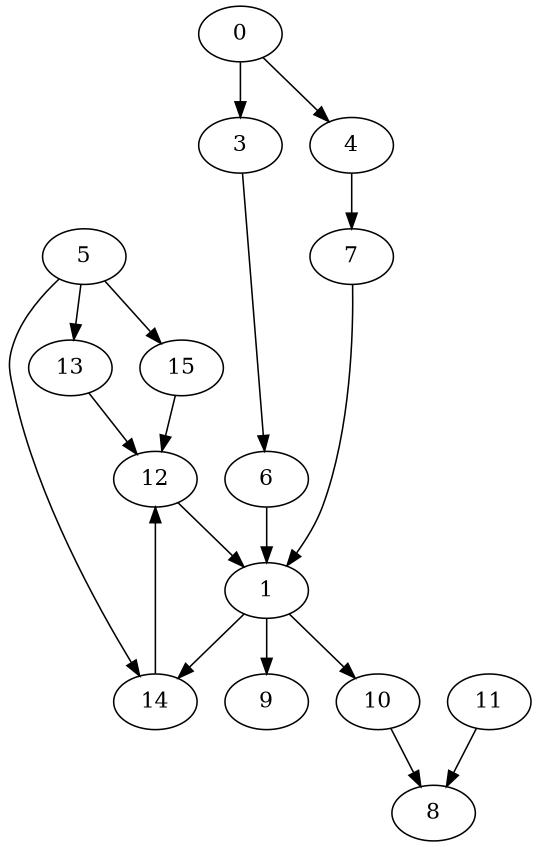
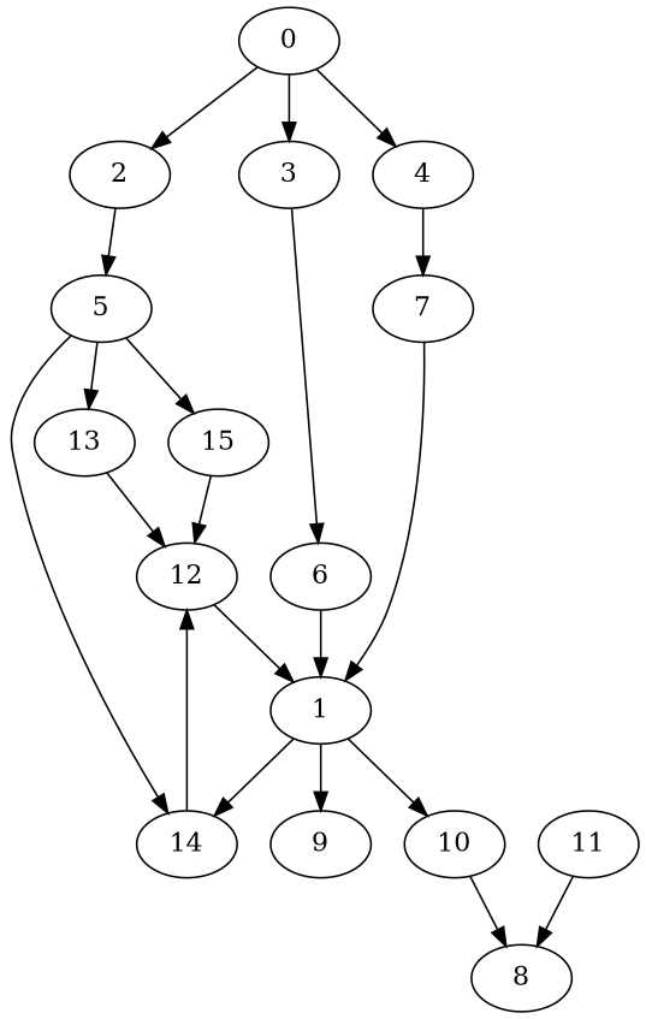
  digraph {
    fontname="DejaVu Serif"
    node [Weight=37 fontname="DejaVu Serif"]
    edge [Weight=6 fontname="DejaVu Serif"]
    0 [Weight=56]
+   2 [Weight=112]
    3 [Weight=168]
    4 [Weight=56]
    5
    6
    7 [Weight=75]
    13 [Weight=149]
    15 [Weight=149]
    14 [Weight=56]
    12 [Weight=75]
    1 [Weight=168]
    9 [Weight=112]
    10
    11 [Weight=75]
    8
+   0 -> 2 [Weight=8]
    0 -> 3 [Weight=7]
    0 -> 4 [Weight=4]
+   2 -> 5
    3 -> 6 [Weight=8]
    4 -> 7
    5 -> 13
    5 -> 15 [Weight=10]
    5 -> 14 [Weight=4]
    6 -> 1 [Weight=8]
    7 -> 1 [Weight=7]
    13 -> 12 [Weight=10]
    15 -> 12 [Weight=8]
    14 -> 12
    12 -> 1 [Weight=4]
    1 -> 14 [Weight=5]
    1 -> 9 [Weight=7]
    1 -> 10
    10 -> 8
    11 -> 8 [Weight=10]
  }
